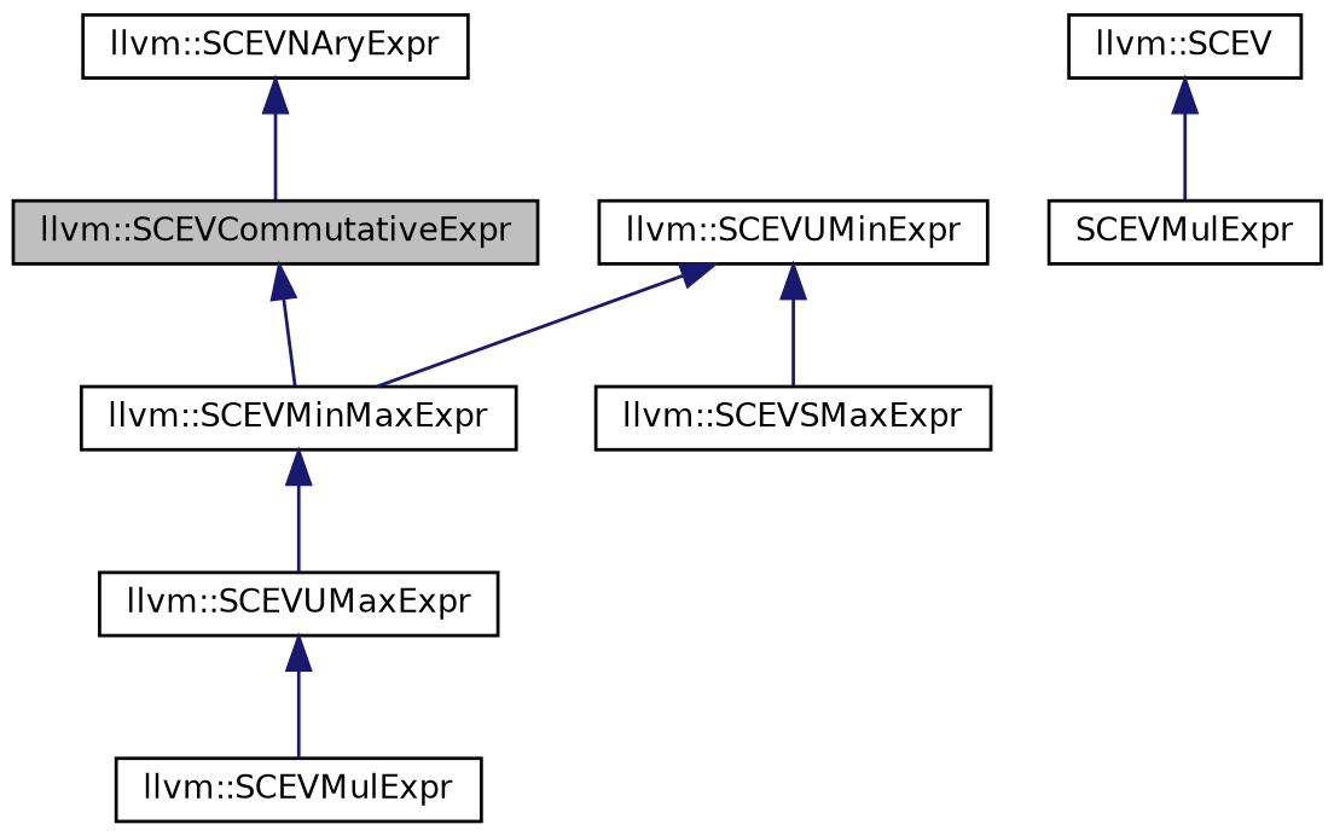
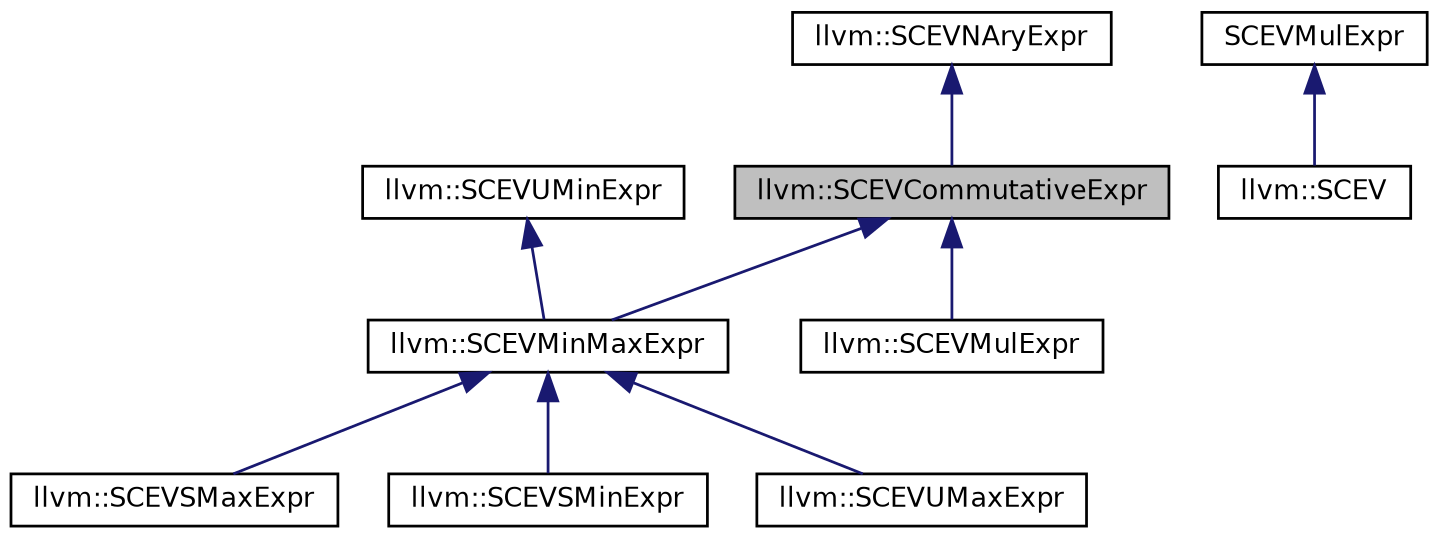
  digraph {
    node [color=black fontname=Helvetica fontsize=10 shape=record]
    edge [color=midnightblue dir=back fontname=Helvetica fontsize=10 labelfontname=Helvetica labelfontsize=10 style=solid]
    n1 [fillcolor=grey75 fontcolor=black height=0.2 label="llvm::SCEVCommutativeExpr" style=filled width=0.4]
    n2 [height=0.2 label="llvm::SCEVMinMaxExpr" width=0.4]
    n3 [height=0.2 label="llvm::SCEVMulExpr" width=0.4]
    n4 [height=0.2 label="llvm::SCEVSMaxExpr" width=0.4]
+   n5 [height=0.2 label="llvm::SCEVSMinExpr" width=0.4]
    n6 [height=0.2 label="llvm::SCEVUMaxExpr" width=0.4]
    n7 [height=0.2 label="llvm::SCEVNAryExpr" width=0.4]
    n8 [height=0.2 label="llvm::SCEV" width=0.4]
    n9 [height=0.2 label=SCEVMulExpr width=0.4]
    n10 [height=0.2 label="llvm::SCEVUMinExpr" width=0.4]
    n1 -> n2
-   n6 -> n3
-   n10 -> n4
+   n1 -> n3
+   n2 -> n4
+   n2 -> n5
    n2 -> n6
    n7 -> n1
-   n8 -> n9
+   n9 -> n8
    n10 -> n2
  }
